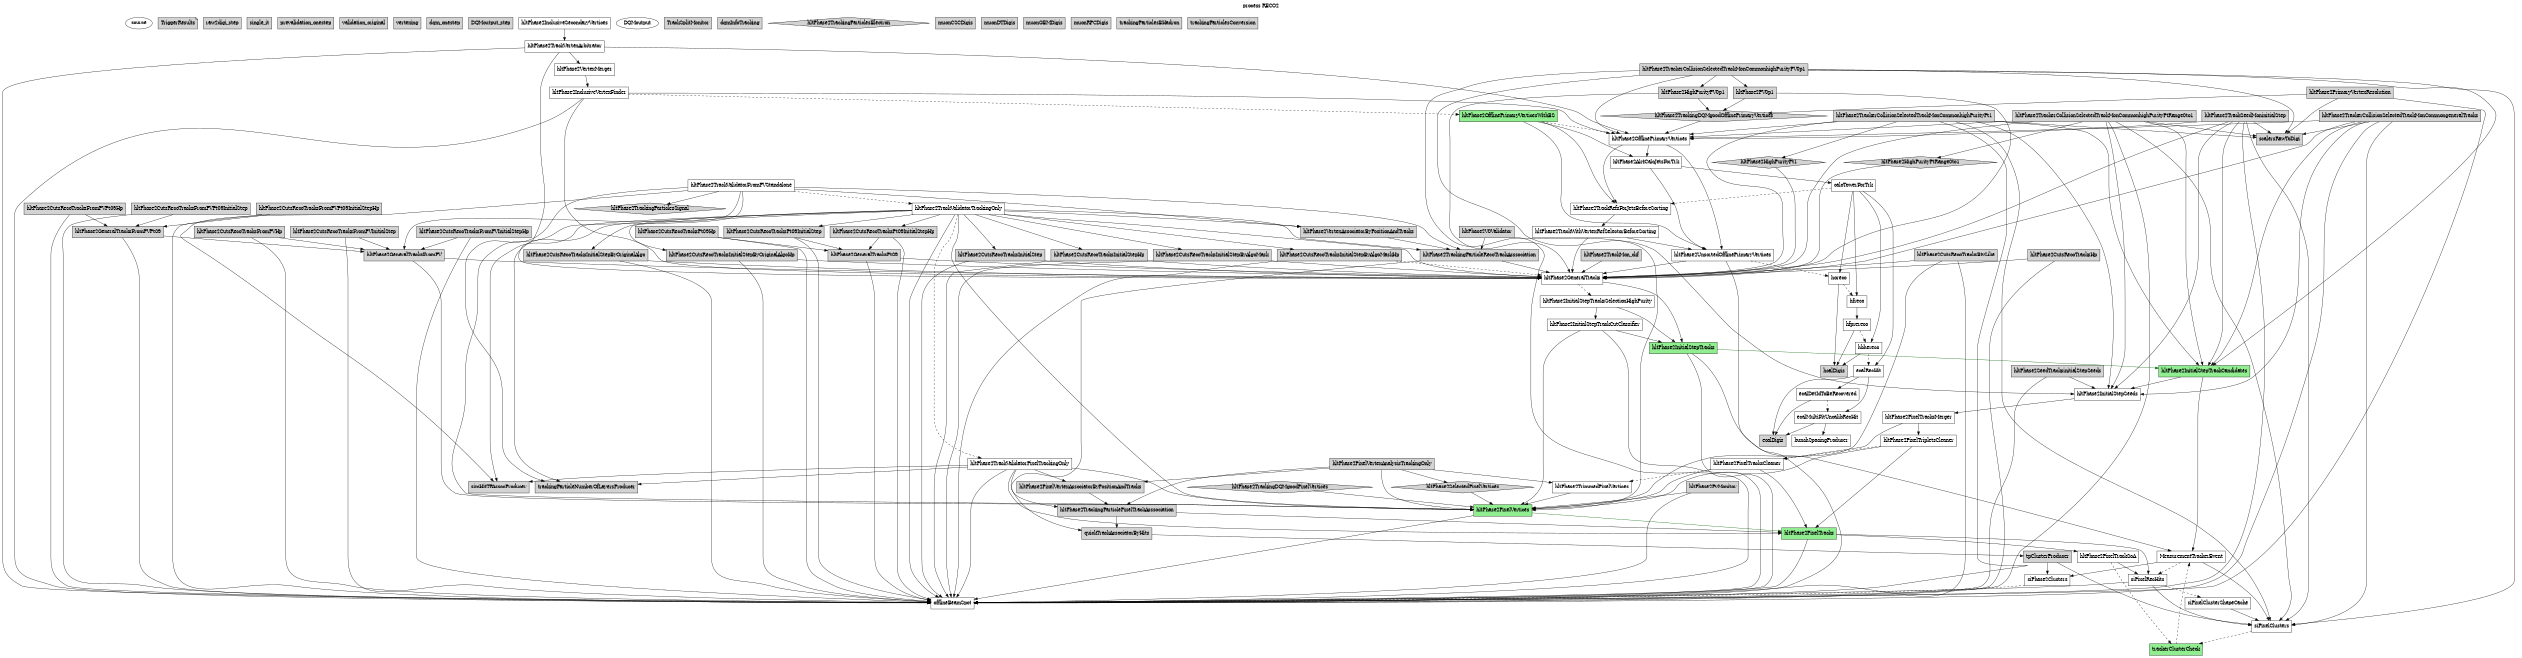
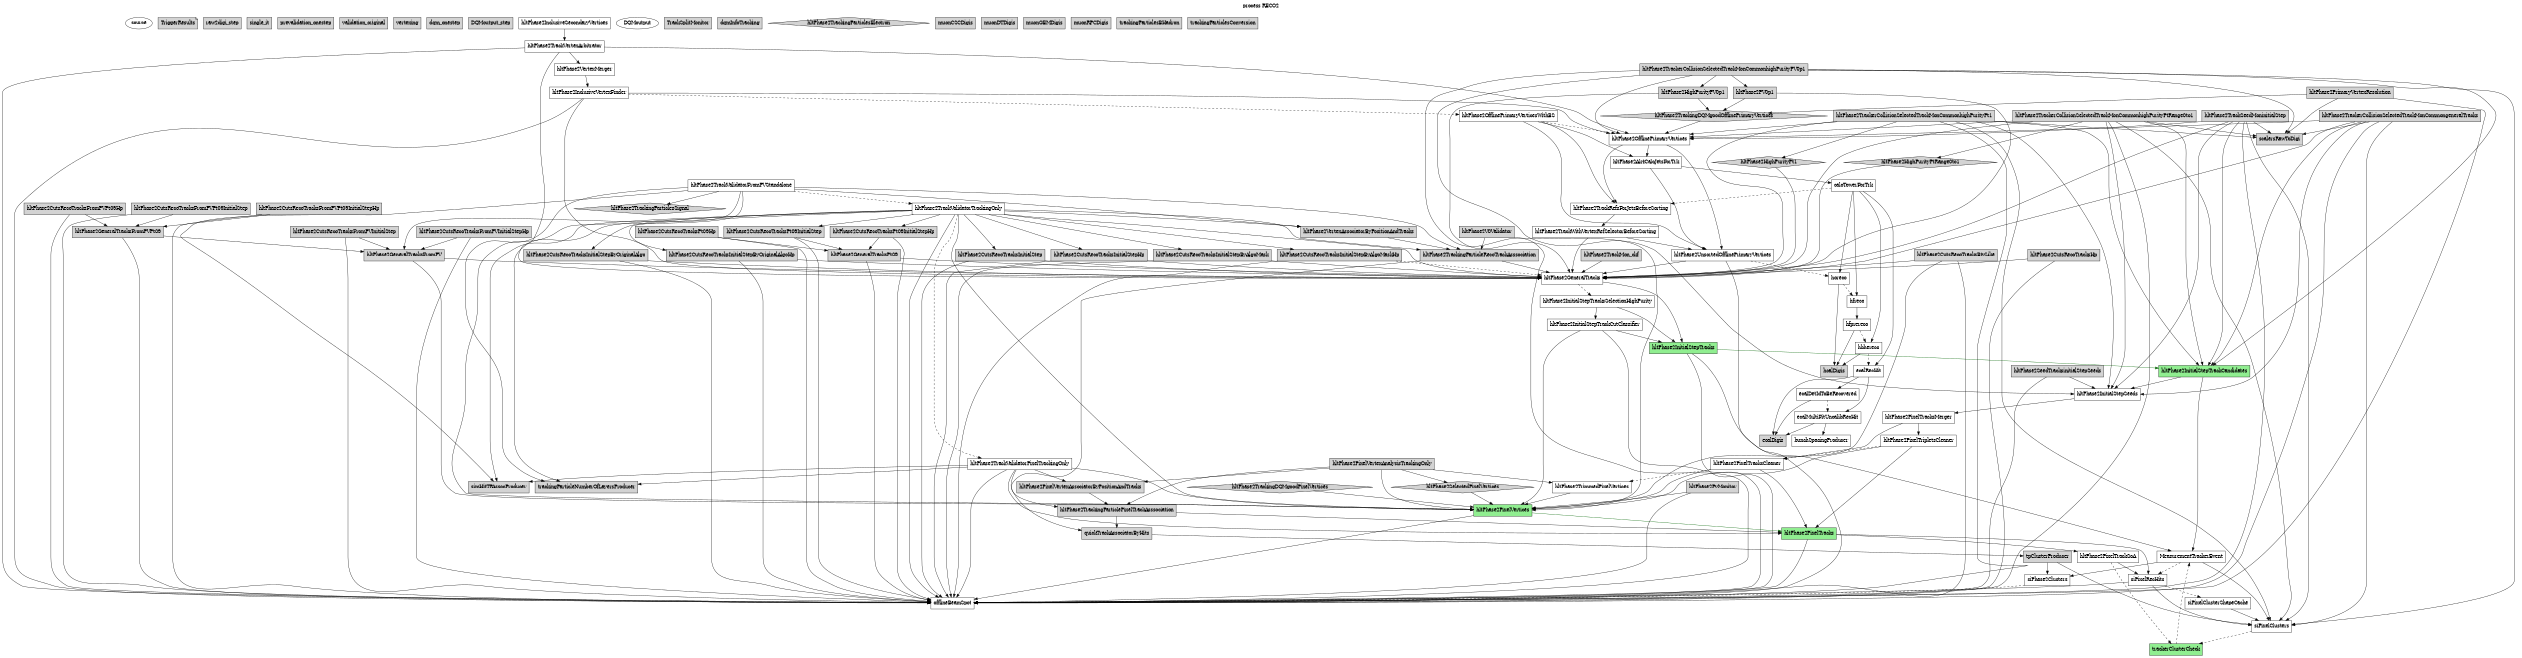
  digraph {
    label="process RECO2"
    labelloc=top
    node [color=black fillcolor=lightgrey shape=box style=filled]
    n1 [fillcolor=white label=source shape=oval]
    n2 [label=TriggerResults shape=note]
    n3 [label=raw2digi_step]
    n4 [label=single_it]
    n5 [label=prevalidation_onestep]
    n6 [label=validation_original]
    n7 [label=vertexing]
    n8 [label=dqm_onestep]
    n9 [label=DQMoutput_step]
    n10 [fillcolor=white label=offlineBeamSpot]
    n11 [fillcolor=white label=siPhase2Clusters]
    n12 [fillcolor=white label=siPixelClusters]
    n13 [fillcolor=lightgreen label=trackerClusterCheck]
    n14 [fillcolor=white label=siPixelClusterShapeCache]
    n15 [fillcolor=white label=siPixelRecHits]
    n16 [fillcolor=white label=MeasurementTrackerEvent]
    n17 [fillcolor=white label=hltPhase2PixelTrackSoA]
    n18 [fillcolor=lightgreen label=hltPhase2PixelTracks]
    n19 [fillcolor=lightgreen label=hltPhase2PixelVertices]
    n20 [fillcolor=white label=hltPhase2TrimmedPixelVertices]
    n21 [fillcolor=white label=hltPhase2PixelTracksCleaner]
    n22 [fillcolor=white label=hltPhase2PixelTripletsCleaner]
    n23 [fillcolor=white label=hltPhase2PixelTracksMerger]
    n24 [fillcolor=white label=hltPhase2InitialStepSeeds]
    n25 [fillcolor=lightgreen label=hltPhase2InitialStepTrackCandidates]
    n26 [fillcolor=lightgreen label=hltPhase2InitialStepTracks]
    n27 [fillcolor=white label=hltPhase2InitialStepTrackCutClassifier]
    n28 [fillcolor=white label=hltPhase2InitialStepTracksSelectionHighPurity]
    n29 [fillcolor=white label=hltPhase2GeneralTracks]
    n30 [fillcolor=white label=hltPhase2TrackValidatorPixelTrackingOnly]
    n31 [label=hltPhase2PixelVertexAssociatorByPositionAndTracks]
    n32 [label=hltPhase2TrackingParticlePixelTrackAsssociation]
    n33 [label=simHitTPAssocProducer]
    n34 [label=trackingParticleNumberOfLayersProducer]
    n35 [label=quickTrackAssociatorByHits]
    n36 [fillcolor=white label=hltPhase2TrackValidatorTrackingOnly]
    n37 [label=hltPhase2CutsRecoTracksInitialStep]
    n38 [label=hltPhase2CutsRecoTracksInitialStepByAlgoMask]
    n39 [label=hltPhase2CutsRecoTracksInitialStepByAlgoMaskHp]
    n40 [label=hltPhase2CutsRecoTracksInitialStepByOriginalAlgo]
    n41 [label=hltPhase2CutsRecoTracksInitialStepByOriginalAlgoHp]
    n42 [label=hltPhase2CutsRecoTracksInitialStepHp]
    n43 [label=hltPhase2CutsRecoTracksPt09InitialStep]
    n44 [label=hltPhase2CutsRecoTracksPt09InitialStepHp]
    n45 [label=hltPhase2TrackingParticleRecoTrackAsssociation]
    n46 [label=hltPhase2VertexAssociatorByPositionAndTracks]
    n47 [label=hltPhase2GeneralTracksPt09]
    n48 [fillcolor=white label=hltPhase2TrackValidatorFromPVStandalone]
    n49 [label=hltPhase2GeneralTracksFromPV]
    n50 [label=hltPhase2TrackingParticlesSignal shape=diamond]
    n51 [fillcolor=white label=bunchSpacingProducer]
    n52 [fillcolor=white label=ecalMultiFitUncalibRecHit]
    n53 [label=ecalDigis]
    n54 [fillcolor=white label=ecalDetIdToBeRecovered]
    n55 [fillcolor=white label=ecalRecHit]
    n56 [fillcolor=white label=hbhereco]
    n57 [label=hcalDigis]
    n58 [fillcolor=white label=hfprereco]
    n59 [fillcolor=white label=hfreco]
    n60 [fillcolor=white label=horeco]
    n61 [fillcolor=white label=hltPhase2UnsortedOfflinePrimaryVertices]
    n62 [fillcolor=white label=hltPhase2TrackWithVertexRefSelectorBeforeSorting]
    n63 [fillcolor=white label=hltPhase2TrackRefsForJetsBeforeSorting]
    n64 [fillcolor=white label=caloTowerForTrk]
    n65 [fillcolor=white label=hltPhase2Ak4CaloJetsForTrk]
    n66 [fillcolor=white label=hltPhase2OfflinePrimaryVertices]
-   n67 [fillcolor=lightgreen label=hltPhase2OfflinePrimaryVerticesWithBS]
+   n67 [fillcolor=white label=hltPhase2OfflinePrimaryVerticesWithBS]
    n68 [fillcolor=white label=hltPhase2InclusiveVertexFinder]
    n69 [fillcolor=white label=hltPhase2VertexMerger]
    n70 [fillcolor=white label=hltPhase2TrackVertexArbitrator]
    n71 [fillcolor=white label=hltPhase2InclusiveSecondaryVertices]
    n72 [fillcolor=white label=DQMoutput shape=oval]
    n73 [label=TrackSplitMonitor]
    n74 [label=dqmInfoTracking]
    n75 [label=hltPhase2CutsRecoTracksBtvLike]
-   n76 [label=hltPhase2CutsRecoTracksFromPVHp]
    n77 [label=hltPhase2CutsRecoTracksFromPVInitialStep]
    n78 [label=hltPhase2CutsRecoTracksFromPVInitialStepHp]
    n79 [label=hltPhase2CutsRecoTracksFromPVPt09Hp]
    n80 [label=hltPhase2GeneralTracksFromPVPt09]
    n81 [label=hltPhase2CutsRecoTracksFromPVPt09InitialStep]
    n82 [label=hltPhase2CutsRecoTracksFromPVPt09InitialStepHp]
    n83 [label=hltPhase2CutsRecoTracksHp]
    n84 [label=hltPhase2CutsRecoTracksPt09Hp]
    n85 [label=hltPhase2HighPurityPV0p1]
    n86 [label=hltPhase2TrackingDQMgoodOfflinePrimaryVertices shape=diamond]
    n87 [label=hltPhase2HighPurityPt1 shape=diamond]
    n88 [label=hltPhase2HighPurityPtRange0to1 shape=diamond]
    n89 [label=hltPhase2PV0p1]
    n90 [label=hltPhase2PixelVertexAnalysisTrackingOnly]
    n91 [label=hltPhase2SelectedPixelVertices shape=diamond]
    n92 [label=hltPhase2PrimaryVertexResolution]
    n93 [label=scalersRawToDigi]
    n94 [label=hltPhase2PvMonitor]
    n95 [label=hltPhase2SeedTracksinitialStepSeeds]
    n96 [label=hltPhase2TrackMon_ckf]
    n97 [label=hltPhase2TrackSeedMoninitialStep]
    n98 [label=hltPhase2TrackerCollisionSelectedTrackMonCommongeneralTracks]
    n99 [label=hltPhase2TrackerCollisionSelectedTrackMonCommonhighPurityPV0p1]
    n100 [label=hltPhase2TrackerCollisionSelectedTrackMonCommonhighPurityPt1]
    n101 [label=hltPhase2TrackerCollisionSelectedTrackMonCommonhighPurityPtRange0to1]
    n102 [label=hltPhase2TrackingDQMgoodPixelVertices shape=diamond]
    n103 [label=tpClusterProducer]
    n104 [label=hltPhase2TrackingParticlesElectron shape=diamond]
    n105 [label=hltPhase2V0Validator]
    n106 [label=muonCSCDigis]
    n107 [label=muonDTDigis]
    n108 [label=muonGEMDigis]
    n109 [label=muonRPCDigis]
    n110 [label=trackingParticlesBHadron]
    n111 [label=trackingParticlesConversion]
    n11 -> n10 [style=dashed]
    n12 -> n13 [style=dashed]
    n13 -> n16 [style=dashed]
    n14 -> n12
    n15 -> n10
    n15 -> n12
    n15 -> n14 [style=dashed]
    n16 -> n11
    n16 -> n12
    n16 -> n15 [style=dashed]
    n17 -> n13 [style=dashed]
    n17 -> n15
    n18 -> n10
    n18 -> n15
    n18 -> n17
    n19 -> n10
    n19 -> n18 [color=darkgreen]
    n20 -> n19
    n21 -> n18
    n21 -> n19
    n21 -> n20 [style=dashed]
    n22 -> n18
    n22 -> n19
    n22 -> n21 [style=dashed]
    n23 -> n21
    n23 -> n22
    n24 -> n23
    n25 -> n16
    n25 -> n24
    n26 -> n10
    n26 -> n16
    n26 -> n25 [color=darkgreen]
    n27 -> n10
    n27 -> n19
    n27 -> n26
    n28 -> n26
    n28 -> n27
    n29 -> n26
    n29 -> n28 [style=dashed]
    n30 -> n10
    n30 -> n18
    n30 -> n19
    n30 -> n31
    n30 -> n32
    n30 -> n33
    n30 -> n34
    n31 -> n32
    n32 -> n18
    n32 -> n35
    n35 -> n103
    n36 -> n10
    n36 -> n19
    n36 -> n29
    n36 -> n30 [style=dashed]
    n36 -> n33
    n36 -> n34
    n36 -> n37
    n36 -> n38
    n36 -> n39
    n36 -> n40
    n36 -> n41
    n36 -> n42
    n36 -> n43
    n36 -> n44
    n36 -> n45
    n36 -> n46
    n37 -> n10
    n37 -> n29
    n38 -> n10
    n38 -> n29
    n39 -> n10
    n39 -> n29 [style=dashed]
    n40 -> n10
    n40 -> n29
    n41 -> n10
    n41 -> n29
    n42 -> n10
    n42 -> n29
    n43 -> n10
    n43 -> n47
    n44 -> n10
    n44 -> n47
    n45 -> n29
    n45 -> n35
    n46 -> n45
    n47 -> n10
    n47 -> n29
    n48 -> n19
    n48 -> n33
    n48 -> n34
    n48 -> n36 [style=dashed]
    n48 -> n45
    n48 -> n46
    n48 -> n49
    n48 -> n50
    n49 -> n19
    n49 -> n29
    n52 -> n51
    n52 -> n53
    n54 -> n52 [style=dashed]
    n54 -> n53
    n55 -> n52
    n55 -> n53
    n55 -> n54
    n56 -> n55 [style=dashed]
    n56 -> n57
    n58 -> n56 [style=dashed]
    n58 -> n57
    n59 -> n58
    n60 -> n57
    n60 -> n59 [style=dashed]
    n61 -> n10
    n61 -> n29
    n61 -> n60 [style=dashed]
    n62 -> n29
    n62 -> n61
    n63 -> n62
    n64 -> n55
    n64 -> n56
    n64 -> n59
    n64 -> n60
    n64 -> n63 [style=dashed]
    n65 -> n61
    n65 -> n64
    n66 -> n61
    n66 -> n63
    n66 -> n65
    n67 -> n61
    n67 -> n63
    n67 -> n65
    n67 -> n66 [style=dashed]
    n68 -> n10
    n68 -> n29
    n68 -> n66
    n68 -> n67 [style=dashed]
    n69 -> n68
    n70 -> n10
    n70 -> n29
    n70 -> n66
    n70 -> n69
    n71 -> n70
    n75 -> n10
    n75 -> n19
    n75 -> n29
-   n76 -> n10
-   n76 -> n49
    n77 -> n10
    n77 -> n49
    n78 -> n10
    n78 -> n49
    n79 -> n10
    n79 -> n80
    n80 -> n10
    n80 -> n49
    n81 -> n10
    n81 -> n80
    n82 -> n10
    n82 -> n80
    n83 -> n10
    n83 -> n29
    n84 -> n10
    n84 -> n47
    n85 -> n29
    n85 -> n86
    n86 -> n66
    n87 -> n29
    n88 -> n29
    n89 -> n29
    n89 -> n86
    n90 -> n19
    n90 -> n20
    n90 -> n31
    n90 -> n32
    n90 -> n91
    n91 -> n19
    n92 -> n10
    n92 -> n86
    n92 -> n93
    n94 -> n10
    n94 -> n19
    n95 -> n10
    n95 -> n24
    n96 -> n29
    n97 -> n10
    n97 -> n12
    n97 -> n24
    n97 -> n25
    n97 -> n29
    n97 -> n66
    n97 -> n93
    n98 -> n10
    n98 -> n12
    n98 -> n24
    n98 -> n25
    n98 -> n29
    n98 -> n66
    n98 -> n93
    n99 -> n10
    n99 -> n12
    n99 -> n24
    n99 -> n25
    n99 -> n66
    n99 -> n85
    n99 -> n89
    n99 -> n93
    n100 -> n10
    n100 -> n12
    n100 -> n24
    n100 -> n25
    n100 -> n29
    n100 -> n66
    n100 -> n87
    n100 -> n93
    n101 -> n10
    n101 -> n12
    n101 -> n24
    n101 -> n25
    n101 -> n29
    n101 -> n66
    n101 -> n88
    n101 -> n93
    n102 -> n19
    n103 -> n11
    n103 -> n12
    n105 -> n19
    n105 -> n45
  }
